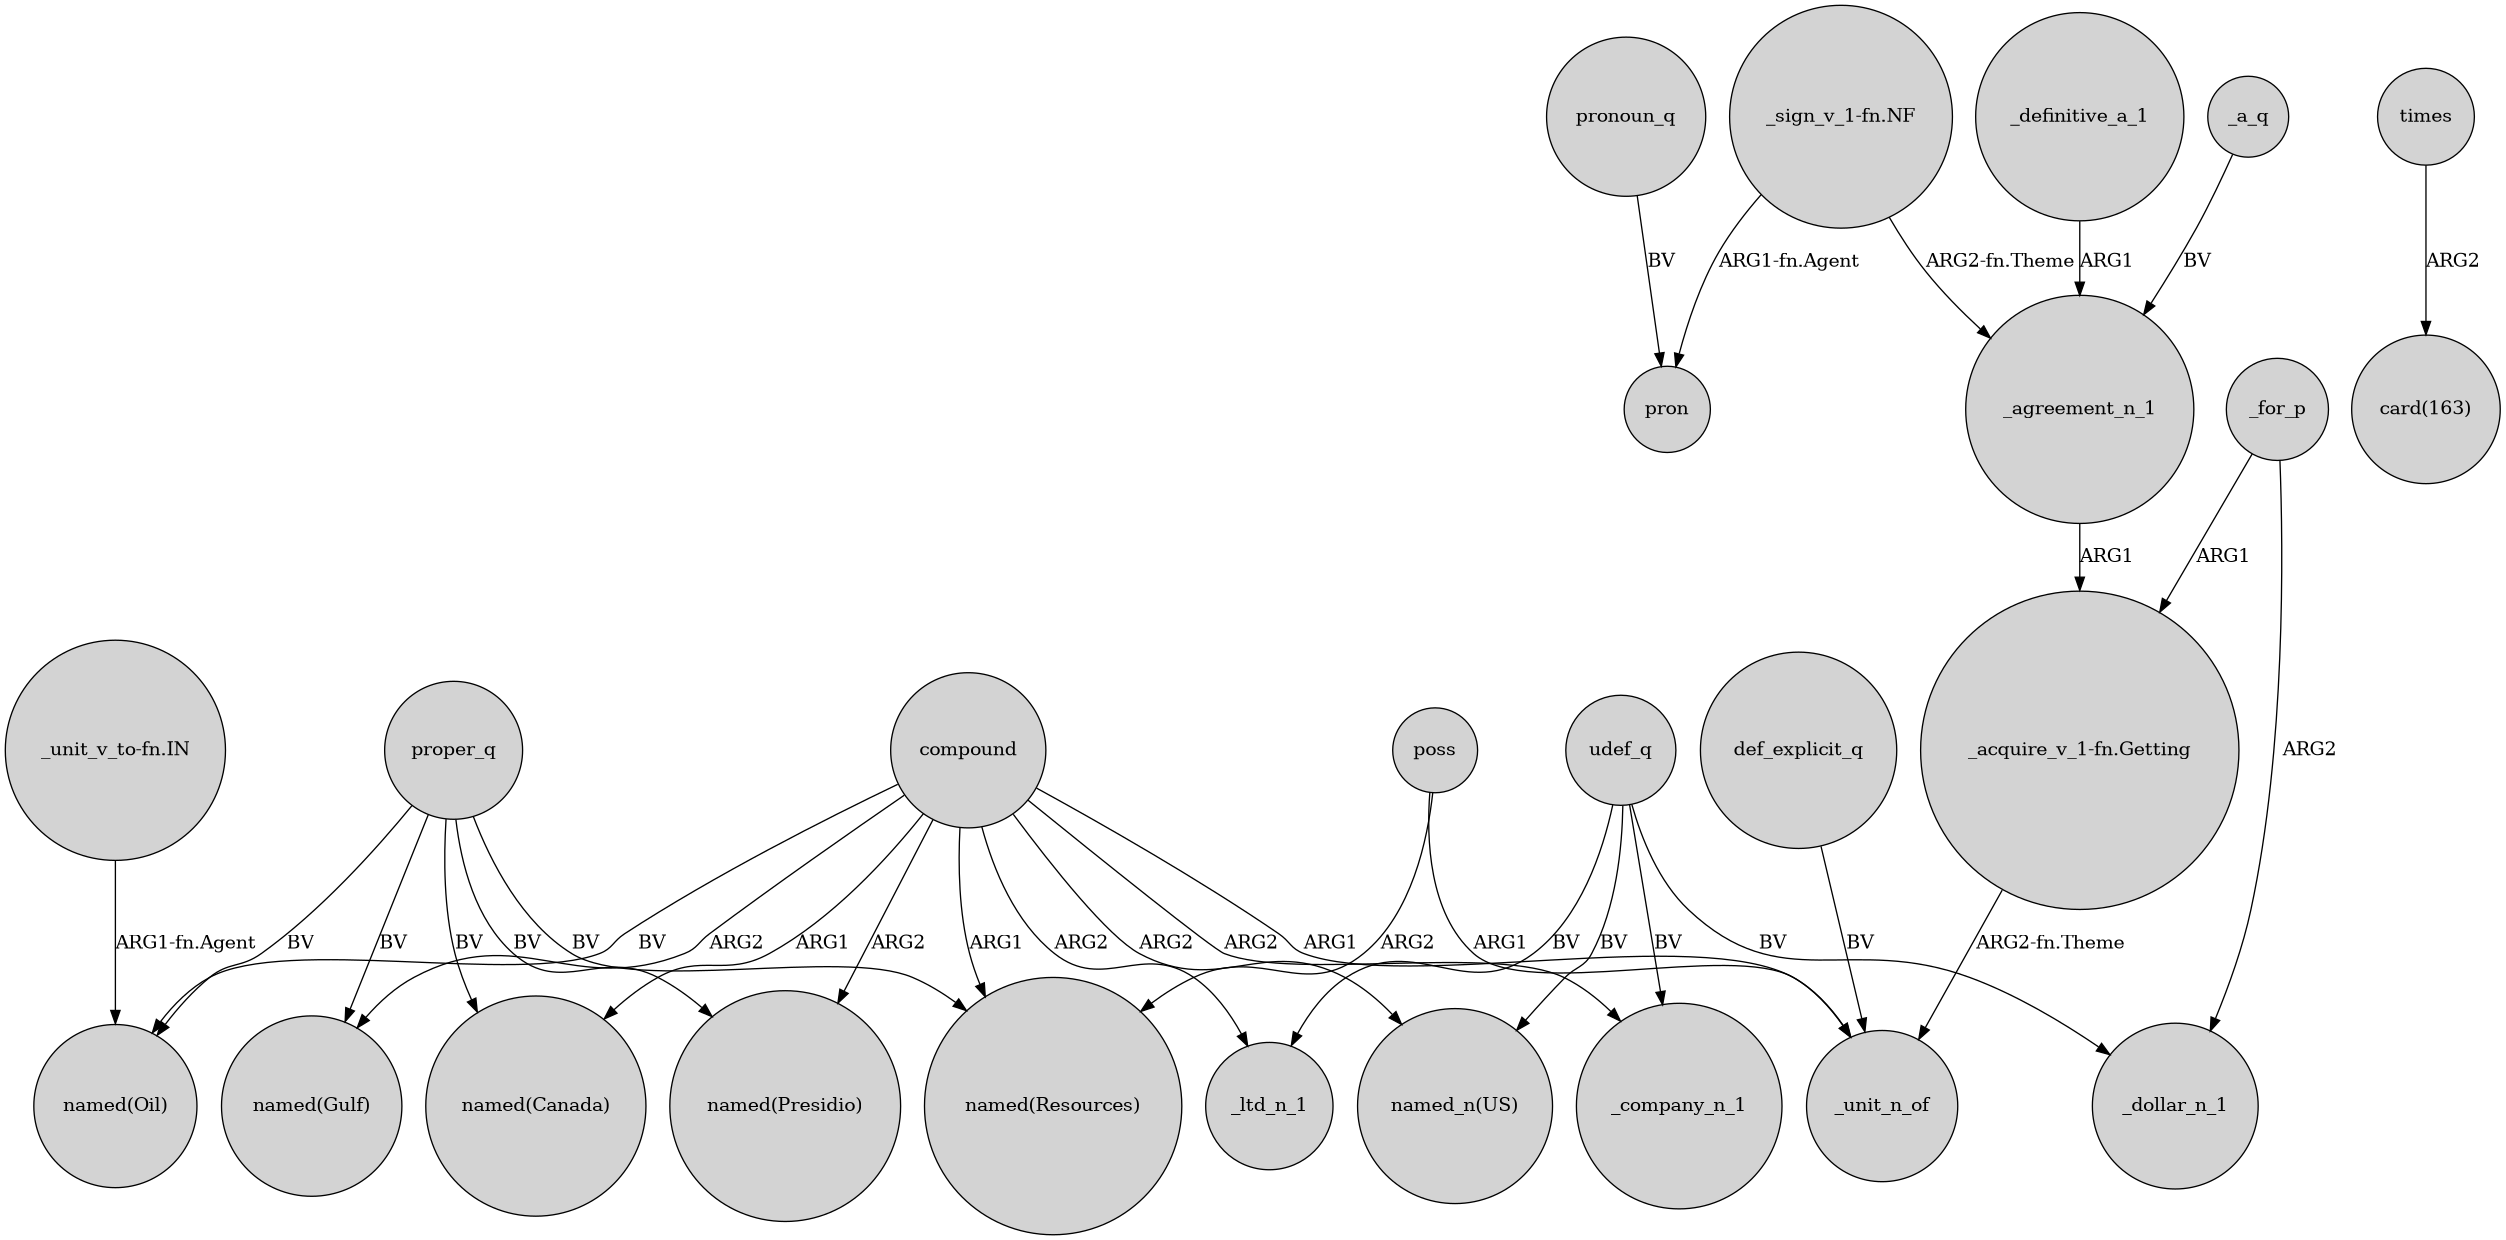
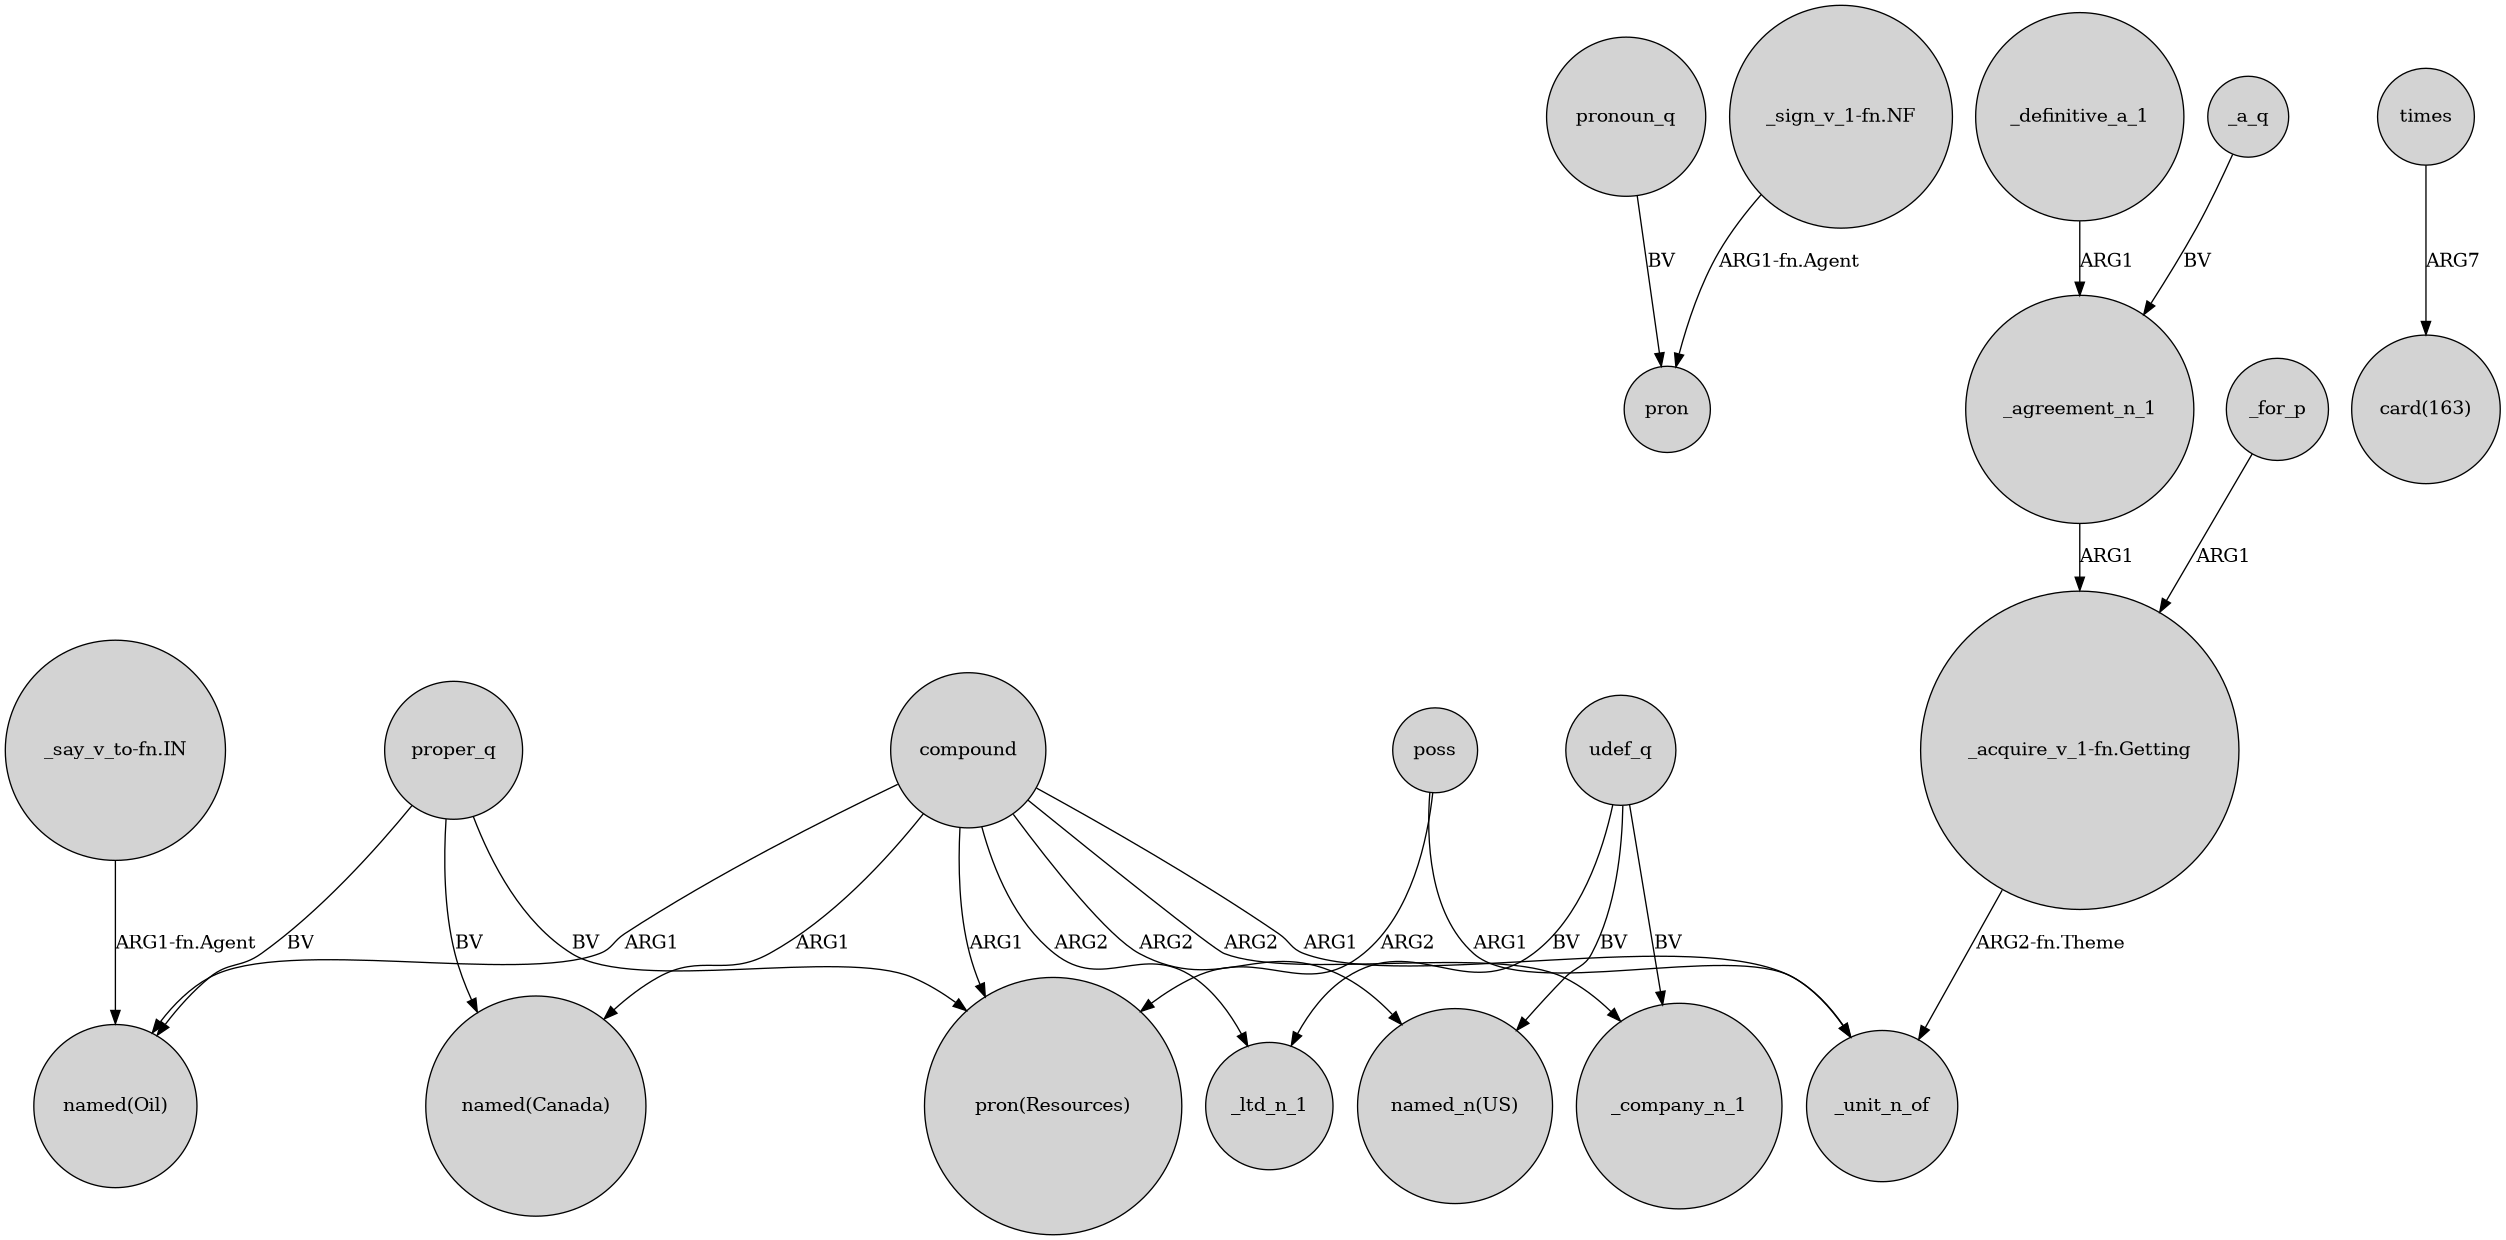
  digraph {
    node [shape=circle style=filled]
    compound
-   "named(Resources)"
+   "named(Resources)" [label="pron(Resources)"]
    "named_n(US)"
    "named(Canada)"
-   "named(Presidio)"
-   "named(Gulf)"
    "named(Oil)"
    _unit_n_of
    _company_n_1
    _ltd_n_1
    udef_q
-   _dollar_n_1
    proper_q
-   "_say_v_to-fn.IN" [label="_unit_v_to-fn.IN"]
+   "_say_v_to-fn.IN"
    "_sign_v_1-fn.NF"
    _agreement_n_1
    pron
    "_acquire_v_1-fn.Getting"
    _for_p
-   def_explicit_q
    times
    "card(163)"
    pronoun_q
    poss
    _a_q
    _definitive_a_1
    compound -> "named(Resources)" [label=ARG1]
    compound -> "named_n(US)" [label=ARG2]
    compound -> "named(Canada)" [label=ARG1]
-   compound -> "named(Presidio)" [label=ARG2]
-   compound -> "named(Gulf)" [label=ARG2]
-   compound -> "named(Oil)" [label=BV]
+   compound -> "named(Oil)" [label=ARG1]
    compound -> _unit_n_of [label=ARG1]
    compound -> _company_n_1 [label=ARG2]
    compound -> _ltd_n_1 [label=ARG2]
    udef_q -> "named_n(US)" [label=BV]
    udef_q -> _company_n_1 [label=BV]
    udef_q -> _ltd_n_1 [label=BV]
-   udef_q -> _dollar_n_1 [label=BV]
    proper_q -> "named(Resources)" [label=BV]
    proper_q -> "named(Canada)" [label=BV]
-   proper_q -> "named(Presidio)" [label=BV]
-   proper_q -> "named(Gulf)" [label=BV]
    proper_q -> "named(Oil)" [label=BV]
    "_say_v_to-fn.IN" -> "named(Oil)" [label="ARG1-fn.Agent"]
-   "_sign_v_1-fn.NF" -> _agreement_n_1 [label="ARG2-fn.Theme"]
    "_sign_v_1-fn.NF" -> pron [label="ARG1-fn.Agent"]
    _agreement_n_1 -> "_acquire_v_1-fn.Getting" [label=ARG1]
    "_acquire_v_1-fn.Getting" -> _unit_n_of [label="ARG2-fn.Theme"]
-   _for_p -> _dollar_n_1 [label=ARG2]
    _for_p -> "_acquire_v_1-fn.Getting" [label=ARG1]
-   def_explicit_q -> _unit_n_of [label=BV]
-   times -> "card(163)" [label=ARG2]
+   times -> "card(163)" [label=ARG7]
    pronoun_q -> pron [label=BV]
    poss -> "named(Resources)" [label=ARG2]
    poss -> _unit_n_of [label=ARG1]
    _a_q -> _agreement_n_1 [label=BV]
    _definitive_a_1 -> _agreement_n_1 [label=ARG1]
  }
